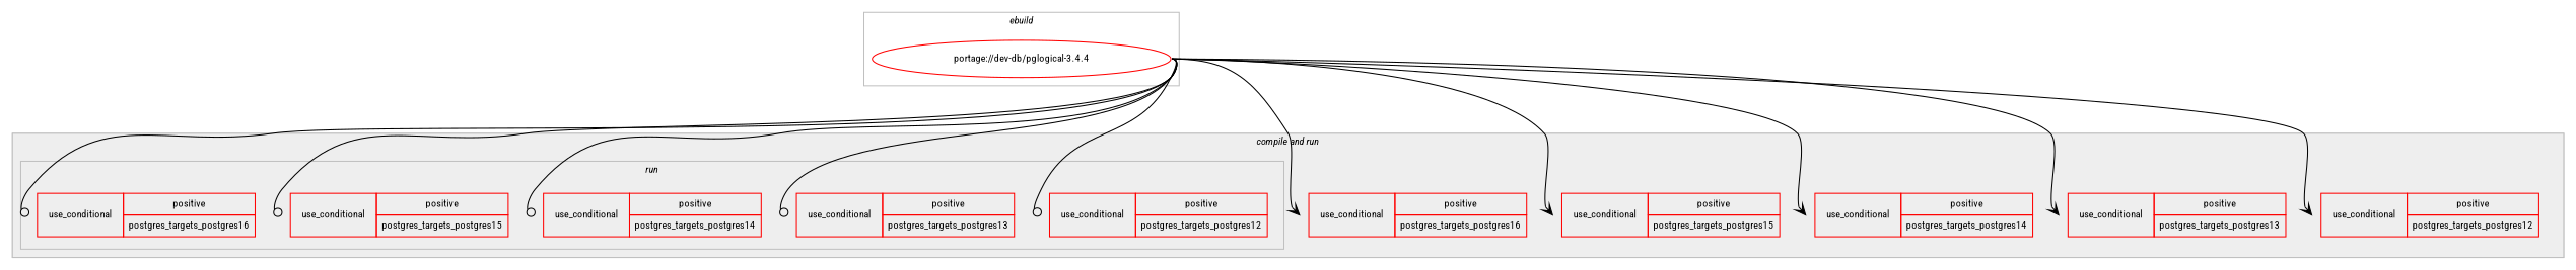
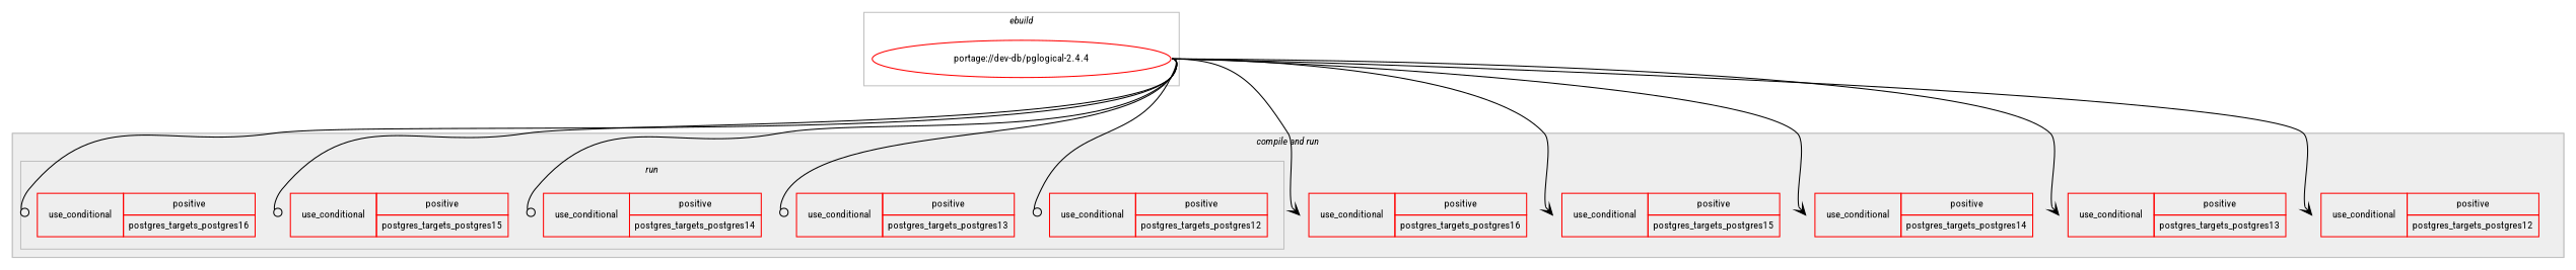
  digraph {
    compound=true
    concentrate=true
    fontname="Roboto Condensed"
    fontsize=10
    newrank=true
    rankdir=TB
    ranksep=1.5
    node [color=red fontname="Roboto Condensed" fontsize=10 shape=none]
    edge [arrowhead=vee headport=w style=solid tailport=e weight=20 fontname="Roboto Condensed"]
-   n1 [label="portage://dev-db/pglogical-3.4.4" width=4 shape=""]
+   n1 [label="portage://dev-db/pglogical-2.4.4" width=4 shape=""]
    n2 [label=<<TABLE BORDER="0" CELLBORDER="1" CELLSPACING="0" CELLPADDING="4"><TR><TD ROWSPAN="3" CELLPADDING="10">use_conditional</TD></TR><TR><TD>positive</TD></TR><TR><TD>postgres_targets_postgres12</TD></TR></TABLE>>]
    n3 [label=<<TABLE BORDER="0" CELLBORDER="1" CELLSPACING="0" CELLPADDING="4"><TR><TD ROWSPAN="3" CELLPADDING="10">use_conditional</TD></TR><TR><TD>positive</TD></TR><TR><TD>postgres_targets_postgres13</TD></TR></TABLE>>]
    n4 [label=<<TABLE BORDER="0" CELLBORDER="1" CELLSPACING="0" CELLPADDING="4"><TR><TD ROWSPAN="3" CELLPADDING="10">use_conditional</TD></TR><TR><TD>positive</TD></TR><TR><TD>postgres_targets_postgres14</TD></TR></TABLE>>]
    n5 [label=<<TABLE BORDER="0" CELLBORDER="1" CELLSPACING="0" CELLPADDING="4"><TR><TD ROWSPAN="3" CELLPADDING="10">use_conditional</TD></TR><TR><TD>positive</TD></TR><TR><TD>postgres_targets_postgres15</TD></TR></TABLE>>]
    n6 [label=<<TABLE BORDER="0" CELLBORDER="1" CELLSPACING="0" CELLPADDING="4"><TR><TD ROWSPAN="3" CELLPADDING="10">use_conditional</TD></TR><TR><TD>positive</TD></TR><TR><TD>postgres_targets_postgres16</TD></TR></TABLE>>]
    n7 [label=<<TABLE BORDER="0" CELLBORDER="1" CELLSPACING="0" CELLPADDING="4"><TR><TD ROWSPAN="3" CELLPADDING="10">use_conditional</TD></TR><TR><TD>positive</TD></TR><TR><TD>postgres_targets_postgres12</TD></TR></TABLE>>]
    n8 [label=<<TABLE BORDER="0" CELLBORDER="1" CELLSPACING="0" CELLPADDING="4"><TR><TD ROWSPAN="3" CELLPADDING="10">use_conditional</TD></TR><TR><TD>positive</TD></TR><TR><TD>postgres_targets_postgres13</TD></TR></TABLE>>]
    n9 [label=<<TABLE BORDER="0" CELLBORDER="1" CELLSPACING="0" CELLPADDING="4"><TR><TD ROWSPAN="3" CELLPADDING="10">use_conditional</TD></TR><TR><TD>positive</TD></TR><TR><TD>postgres_targets_postgres14</TD></TR></TABLE>>]
    n10 [label=<<TABLE BORDER="0" CELLBORDER="1" CELLSPACING="0" CELLPADDING="4"><TR><TD ROWSPAN="3" CELLPADDING="10">use_conditional</TD></TR><TR><TD>positive</TD></TR><TR><TD>postgres_targets_postgres15</TD></TR></TABLE>>]
    n11 [label=<<TABLE BORDER="0" CELLBORDER="1" CELLSPACING="0" CELLPADDING="4"><TR><TD ROWSPAN="3" CELLPADDING="10">use_conditional</TD></TR><TR><TD>positive</TD></TR><TR><TD>postgres_targets_postgres16</TD></TR></TABLE>>]
    subgraph cluster_1 {
      color=gray
      label=<<i>ebuild</i>>
      rank=same
      n1
    }
    subgraph cluster_2 {
      color=gray
      label=<<i>dependencies</i>>
      subgraph cluster_3 {
        color=gray
        fillcolor="#eeeeee"
        label=<<i>compile</i>>
        style=filled
        subgraph sub_4 {
          color=gray
          fillcolor="#eeeeee"
          label=<<i>compile</i>>
          style=filled
          n2
        }
        subgraph sub_5 {
          color=gray
          fillcolor="#eeeeee"
          label=<<i>compile</i>>
          style=filled
          n3
        }
        subgraph sub_6 {
          color=gray
          fillcolor="#eeeeee"
          label=<<i>compile</i>>
          style=filled
          n4
        }
        subgraph sub_7 {
          color=gray
          fillcolor="#eeeeee"
          label=<<i>compile</i>>
          style=filled
          n5
        }
        subgraph sub_8 {
          color=gray
          fillcolor="#eeeeee"
          label=<<i>compile</i>>
          style=filled
          n6
        }
      }
      subgraph cluster_9 {
        color=gray
        fillcolor="#eeeeee"
        label=<<i>compile and run</i>>
        style=filled
      }
      subgraph cluster_10 {
        color=gray
        fillcolor="#eeeeee"
        label=<<i>run</i>>
        style=filled
        subgraph sub_11 {
          color=gray
          fillcolor="#eeeeee"
          label=<<i>run</i>>
          style=filled
          n7
        }
        subgraph sub_12 {
          color=gray
          fillcolor="#eeeeee"
          label=<<i>run</i>>
          style=filled
          n8
        }
        subgraph sub_13 {
          color=gray
          fillcolor="#eeeeee"
          label=<<i>run</i>>
          style=filled
          n9
        }
        subgraph sub_14 {
          color=gray
          fillcolor="#eeeeee"
          label=<<i>run</i>>
          style=filled
          n10
        }
        subgraph sub_15 {
          color=gray
          fillcolor="#eeeeee"
          label=<<i>run</i>>
          style=filled
          n11
        }
      }
    }
    subgraph cluster_16 {
      color=gray
      label=<<i>candidates</i>>
      rank=same
    }
    n1 -> n2
    n1 -> n3
    n1 -> n4
    n1 -> n5
    n1 -> n6
    n1 -> n7 [arrowhead=odot]
    n1 -> n8 [arrowhead=odot]
    n1 -> n9 [arrowhead=odot]
    n1 -> n10 [arrowhead=odot]
    n1 -> n11 [arrowhead=odot]
  }
